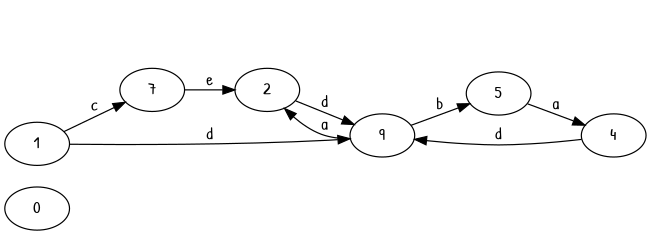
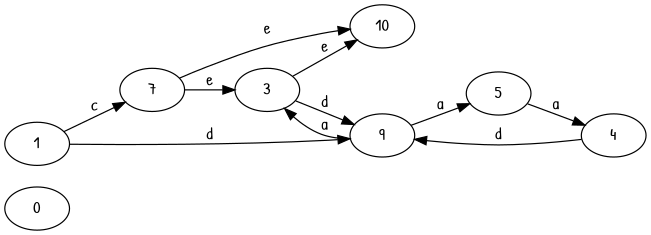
  strict digraph {
    fontname="Patrick Hand"
    rankdir=LR
    node [fontname="Patrick Hand"]
    edge [fontname="Patrick Hand"]
    0
    1
    7
    9
-   3 [label=2]
+   3
+   10
    n7 [label=4]
    5
    1 -> 7 [label=c]
    1 -> 9 [label=d]
    7 -> 3 [label=e]
+   7 -> 10 [label=e]
    9 -> 3 [label=a]
-   9 -> 5 [label=b]
+   9 -> 5 [label=a]
    3 -> 9 [label=d]
+   3 -> 10 [label=e]
    n7 -> 9 [label=d]
    5 -> n7 [label=a]
  }
